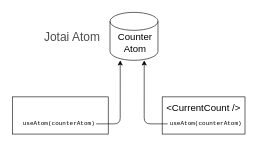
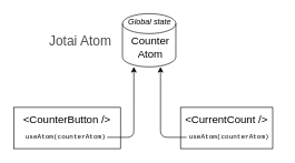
  <mxCell id="0" />
  <mxCell id="1" parent="0" />
  <mxCell id="2" value="" style="group;sketch=0;container=1;" parent="1" vertex="1" connectable="0"><mxGeometry x="170" y="20" width="110" height="80" as="geometry"><mxRectangle x="390" y="460" width="50" height="40" as="alternateBounds" /></mxGeometry></mxCell>
  <mxCell id="3" value="" style="group" parent="2" vertex="1" connectable="0"><mxGeometry width="110" height="80" as="geometry" /></mxCell>
  <mxCell id="4" value="" style="shape=cylinder2;whiteSpace=wrap;html=1;boundedLbl=1;backgroundOutline=1;size=15;rounded=0;fillColor=none;fontSize=16;" parent="3" vertex="1"><mxGeometry x="13" width="80" height="80" as="geometry" /></mxCell>
  <mxCell id="5" value="Counter &lt;br&gt;Atom" style="text;html=1;strokeColor=none;fillColor=none;align=center;verticalAlign=middle;whiteSpace=wrap;rounded=0;fontSize=16;" parent="3" vertex="1"><mxGeometry y="40" width="110" height="20" as="geometry" /></mxCell>
+ <mxCell id="6" value="Global state" style="text;html=1;strokeColor=none;fillColor=none;align=center;verticalAlign=middle;whiteSpace=wrap;rounded=0;fontStyle=2" parent="3" vertex="1"><mxGeometry x="19" y="3" width="70" height="20" as="geometry" /></mxCell>
  <mxCell id="7" value="Jotai Atom" style="text;html=1;strokeColor=none;fillColor=none;align=center;verticalAlign=middle;whiteSpace=wrap;rounded=0;fontStyle=0;fontColor=#4D4D4D;fontSize=20;" parent="1" vertex="1"><mxGeometry x="70" y="50" width="100" height="20" as="geometry" /></mxCell>
  <mxCell id="8" value="" style="group" parent="1" vertex="1" connectable="0"><mxGeometry x="20" y="161" width="174" height="62" as="geometry" /></mxCell>
  <mxCell id="9" value="" style="html=1;sketch=0;" parent="8" vertex="1"><mxGeometry width="160" height="62" as="geometry" /></mxCell>
+ <mxCell id="10" value="&amp;lt;CounterButton /&amp;gt;" style="text;html=1;strokeColor=none;fillColor=none;align=center;verticalAlign=middle;whiteSpace=wrap;rounded=0;fontSize=16;" parent="8" vertex="1"><mxGeometry y="8" width="160" height="20" as="geometry" /></mxCell>
  <mxCell id="11" value="&amp;nbsp;useAtom(counterAtom)" style="text;html=1;strokeColor=none;fillColor=none;align=center;verticalAlign=middle;whiteSpace=wrap;rounded=0;fontSize=10;fontFamily=Courier New;" parent="8" vertex="1"><mxGeometry x="10" y="35" width="130" height="20" as="geometry" /></mxCell>
  <mxCell id="12" value="" style="group" parent="1" vertex="1" connectable="0"><mxGeometry x="259.06" y="161" width="160.0" height="62" as="geometry" /></mxCell>
  <mxCell id="13" value="" style="html=1;" parent="12" vertex="1"><mxGeometry x="10.94" width="138.13" height="62" as="geometry" /></mxCell>
  <mxCell id="14" value="&amp;lt;CurrentCount /&amp;gt;" style="text;html=1;strokeColor=none;fillColor=none;align=center;verticalAlign=middle;whiteSpace=wrap;rounded=0;fontSize=16;" parent="12" vertex="1"><mxGeometry y="8" width="160" height="20" as="geometry" /></mxCell>
  <mxCell id="15" value="&amp;nbsp;useAtom(counterAtom)" style="text;html=1;strokeColor=none;fillColor=none;align=center;verticalAlign=middle;whiteSpace=wrap;rounded=0;fontSize=10;fontFamily=Courier New;" parent="12" vertex="1"><mxGeometry x="20" y="35" width="121.5" height="20" as="geometry" /></mxCell>
  <mxCell id="16" value="" style="edgeStyle=segmentEdgeStyle;endArrow=classic;html=1;entryX=0.213;entryY=1;entryDx=0;entryDy=0;entryPerimeter=0;" edge="1" parent="1" source="11" target="4"><mxGeometry width="50" height="50" relative="1" as="geometry"><mxPoint x="240" y="200" as="sourcePoint" /><mxPoint x="290" y="150" as="targetPoint" /></mxGeometry></mxCell>
  <mxCell id="17" value="" style="edgeStyle=segmentEdgeStyle;endArrow=classic;html=1;entryX=0.713;entryY=1;entryDx=0;entryDy=0;entryPerimeter=0;" edge="1" parent="1" source="15" target="4"><mxGeometry width="50" height="50" relative="1" as="geometry"><mxPoint x="170" y="216" as="sourcePoint" /><mxPoint x="210.04" y="110" as="targetPoint" /></mxGeometry></mxCell>
